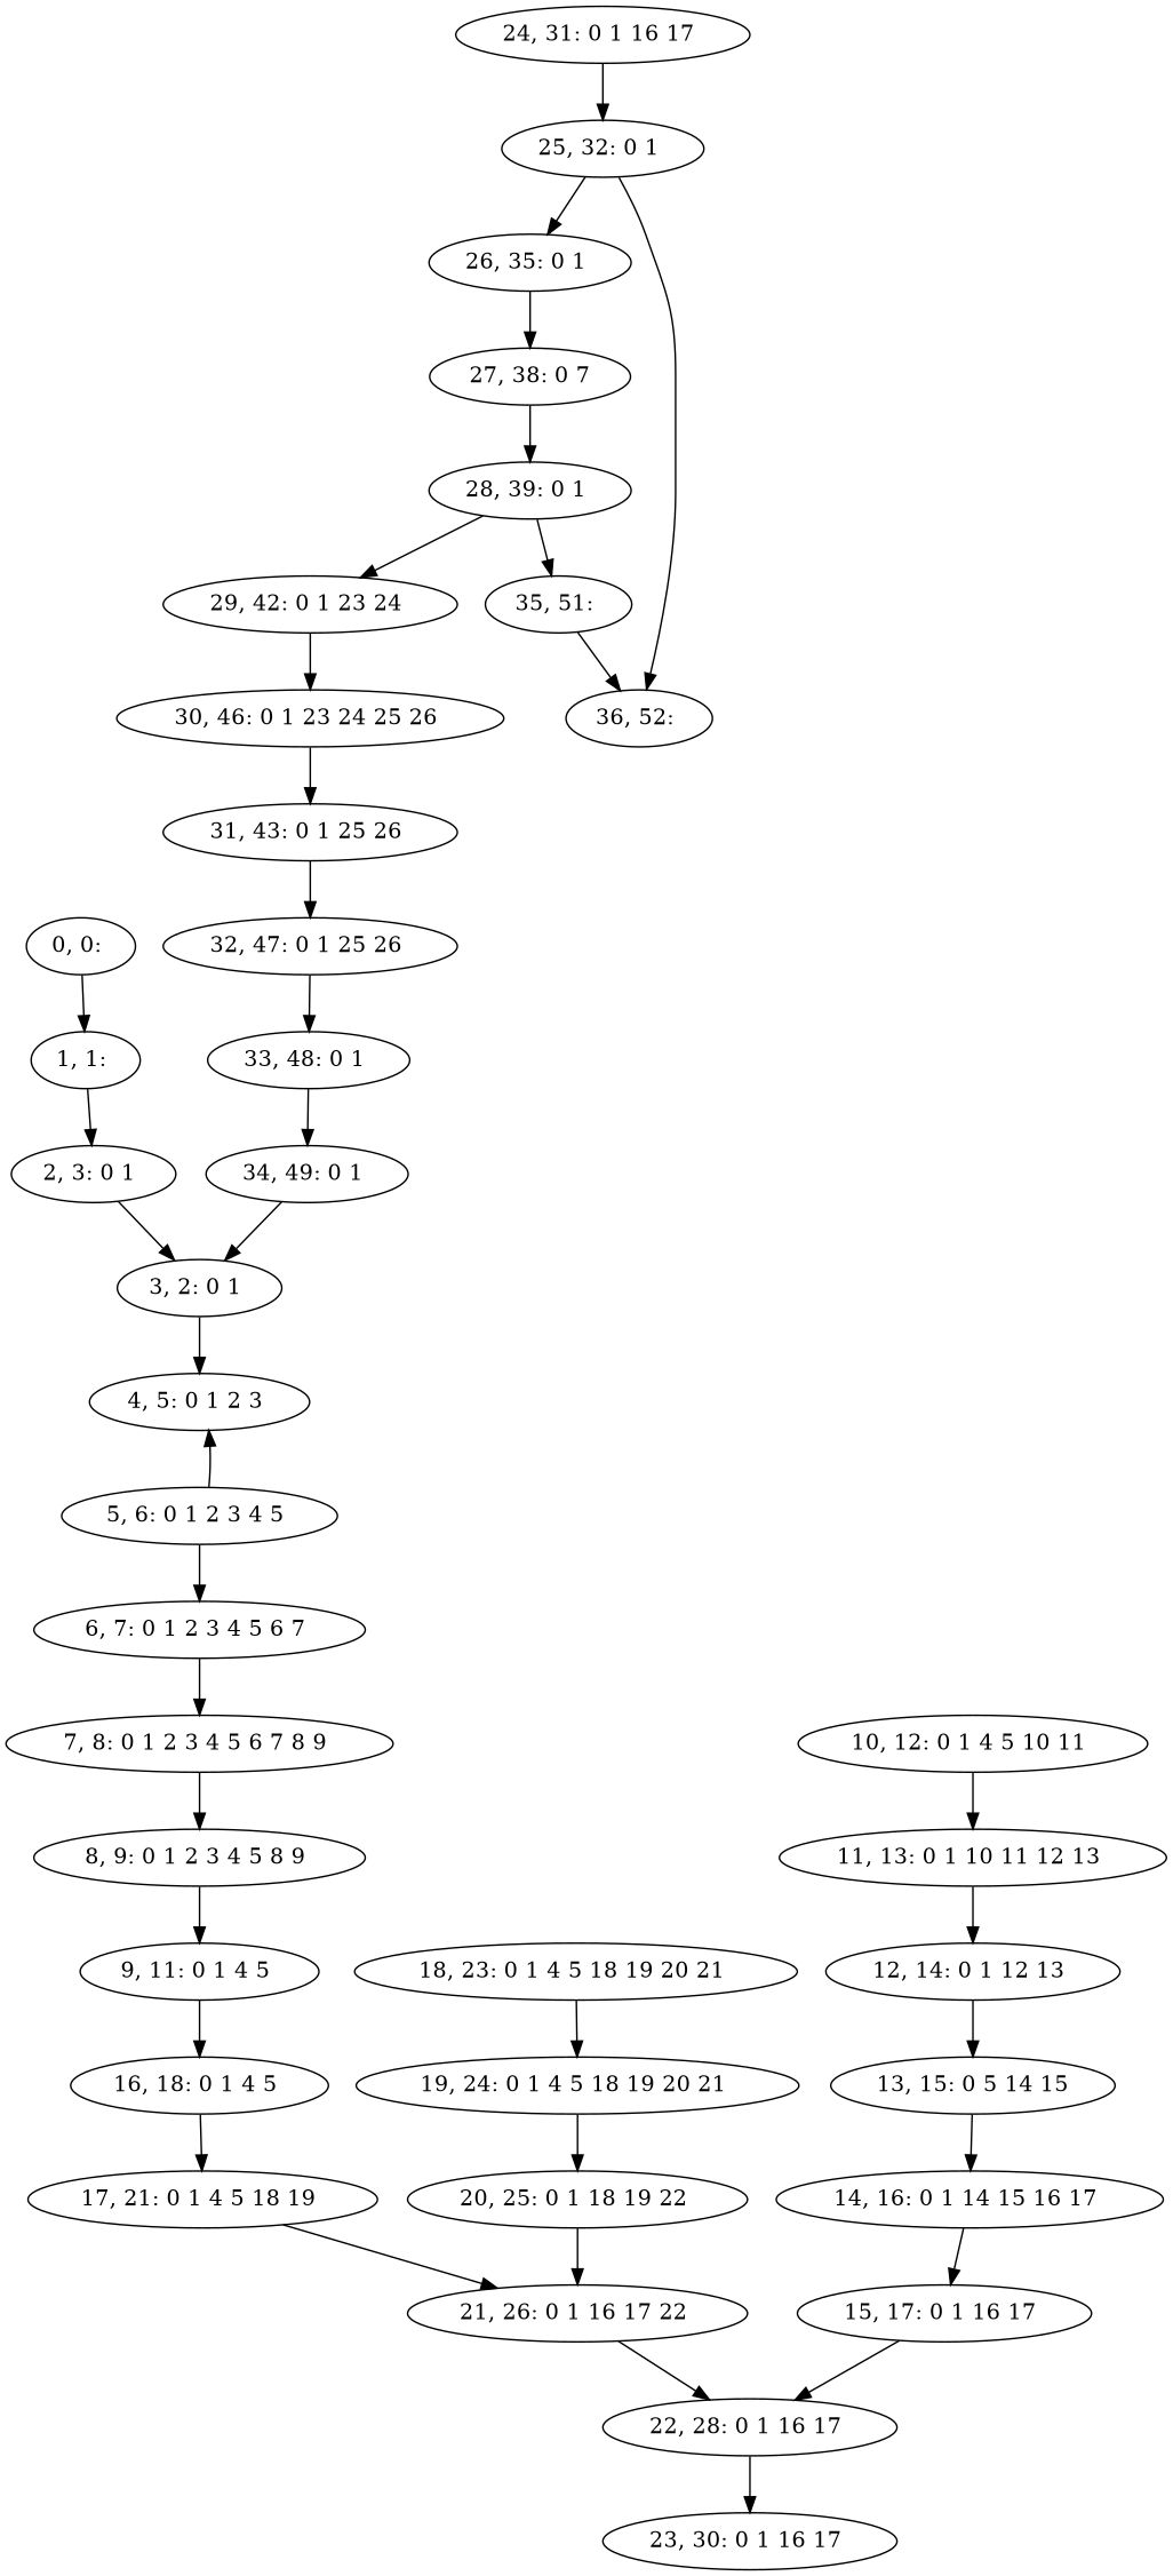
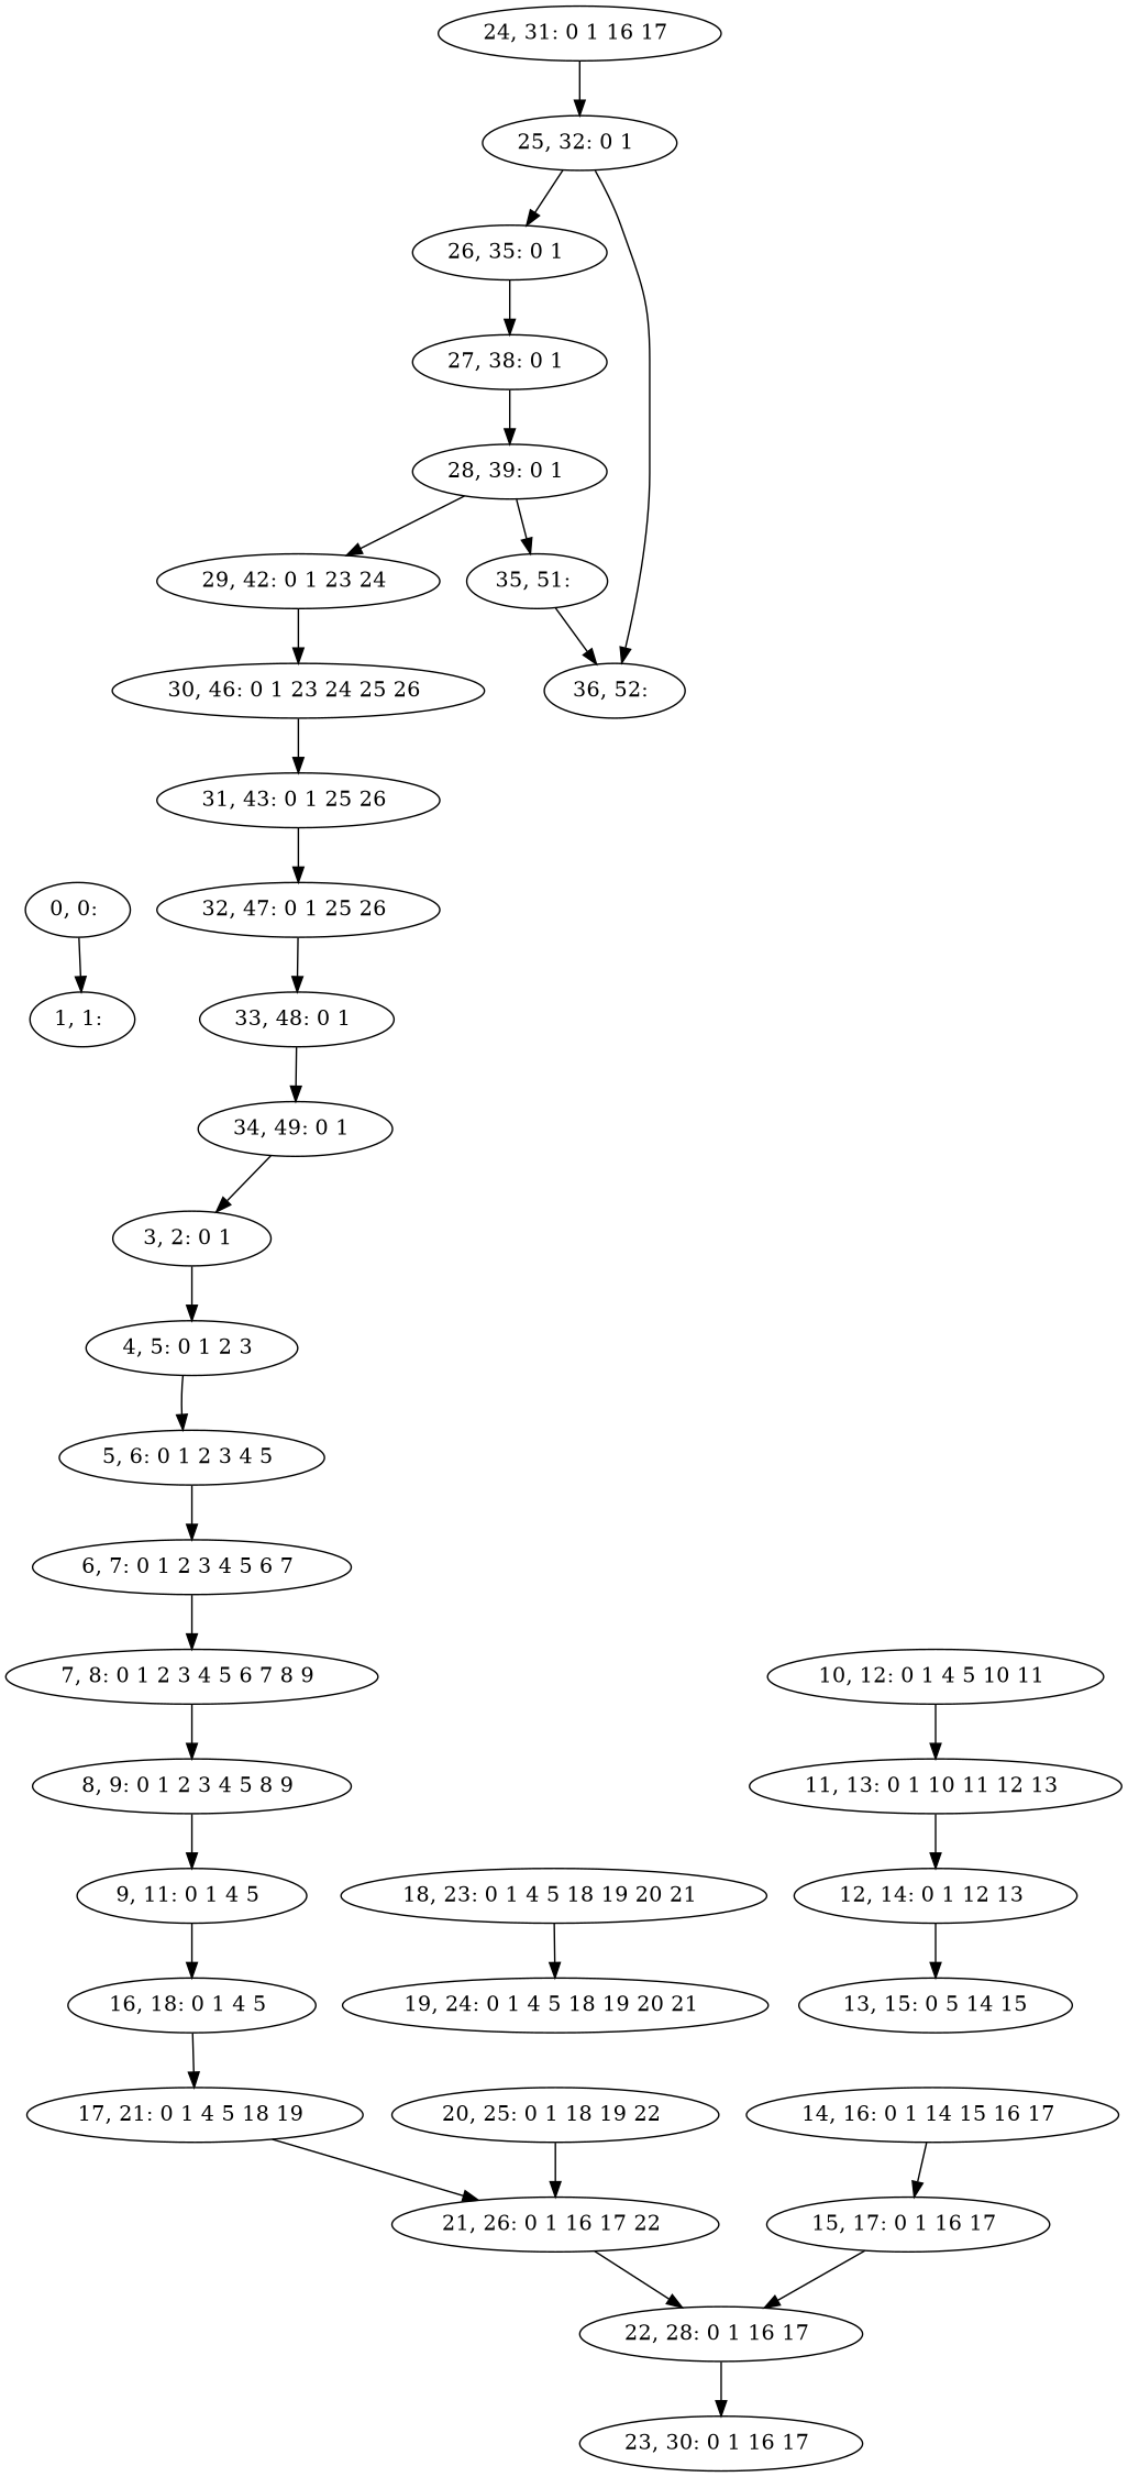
  digraph {
    fontname="DejaVu Serif"
    node [fontname="DejaVu Serif"]
    edge [fontname="DejaVu Serif"]
    n1 [label="0, 0: "]
    n2 [label="1, 1: "]
-   n3 [label="2, 3: 0 1 "]
    n4 [label="3, 2: 0 1 "]
    n5 [label="4, 5: 0 1 2 3 "]
    n6 [label="5, 6: 0 1 2 3 4 5 "]
    n7 [label="6, 7: 0 1 2 3 4 5 6 7 "]
    n8 [label="7, 8: 0 1 2 3 4 5 6 7 8 9 "]
    n9 [label="8, 9: 0 1 2 3 4 5 8 9 "]
    n10 [label="9, 11: 0 1 4 5 "]
    n11 [label="16, 18: 0 1 4 5 "]
    n12 [label="10, 12: 0 1 4 5 10 11 "]
    n13 [label="11, 13: 0 1 10 11 12 13 "]
    n14 [label="17, 21: 0 1 4 5 18 19 "]
    n15 [label="12, 14: 0 1 12 13 "]
    n16 [label="13, 15: 0 5 14 15"]
    n17 [label="14, 16: 0 1 14 15 16 17 "]
    n18 [label="15, 17: 0 1 16 17 "]
    n19 [label="22, 28: 0 1 16 17 "]
    n20 [label="23, 30: 0 1 16 17 "]
    n21 [label="21, 26: 0 1 16 17 22 "]
    n22 [label="18, 23: 0 1 4 5 18 19 20 21 "]
    n23 [label="19, 24: 0 1 4 5 18 19 20 21 "]
    n24 [label="20, 25: 0 1 18 19 22 "]
    n25 [label="24, 31: 0 1 16 17 "]
    n26 [label="25, 32: 0 1 "]
    n27 [label="26, 35: 0 1 "]
    n28 [label="36, 52: "]
-   n29 [label="27, 38: 0 7"]
+   n29 [label="27, 38: 0 1 "]
    n30 [label="35, 51: "]
    n31 [label="28, 39: 0 1 "]
    n32 [label="29, 42: 0 1 23 24 "]
    n33 [label="30, 46: 0 1 23 24 25 26 "]
    n34 [label="31, 43: 0 1 25 26 "]
    n35 [label="32, 47: 0 1 25 26 "]
    n36 [label="33, 48: 0 1 "]
    n37 [label="34, 49: 0 1 "]
    n1 -> n2
-   n2 -> n3
-   n3 -> n4
    n4 -> n5
-   n6 -> n5
+   n5 -> n6
    n6 -> n7
    n7 -> n8
    n8 -> n9
    n9 -> n10
    n10 -> n11
    n11 -> n14
    n12 -> n13
    n13 -> n15
    n14 -> n21
    n15 -> n16
-   n16 -> n17
    n17 -> n18
    n18 -> n19
    n19 -> n20
    n21 -> n19
    n22 -> n23
-   n23 -> n24
    n24 -> n21
    n25 -> n26
    n26 -> n27
    n26 -> n28
    n27 -> n29
    n29 -> n31
    n30 -> n28
    n31 -> n30
    n31 -> n32
    n32 -> n33
    n33 -> n34
    n34 -> n35
    n35 -> n36
    n36 -> n37
    n37 -> n4
  }
